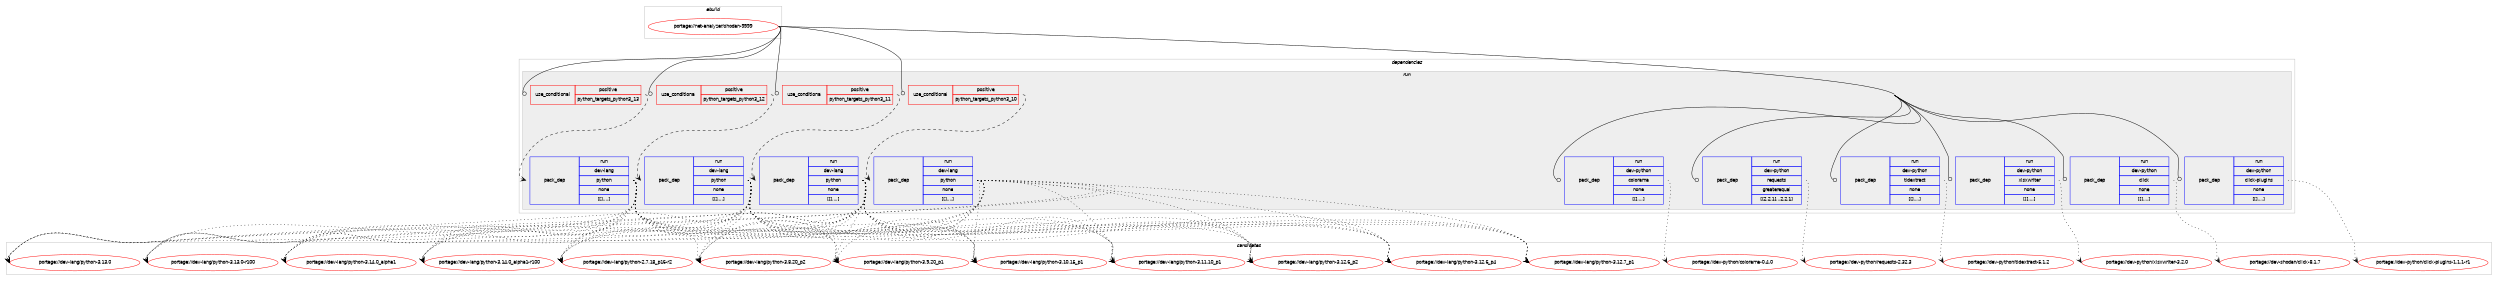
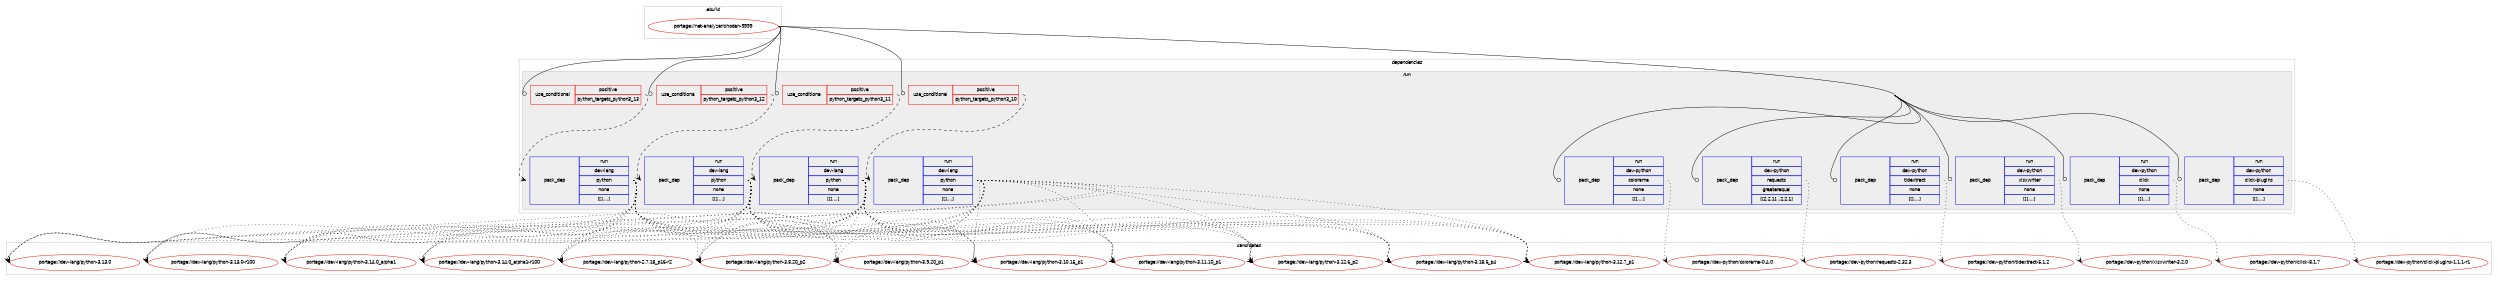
  digraph {
    compound=true
    concentrate=true
    fontname=Helvetica
    fontsize=10
    newrank=true
    rankdir=TB
    ranksep=1.5
    node [color=red fontname=Helvetica fontsize=10]
    edge [arrowhead=vee headport=w style=dotted tailport=e weight=100]
    n1 [label="portage://net-analyzer/shodan-9999" width=4]
    n2 [color=blue label=<<TABLE BORDER="0" CELLBORDER="1" CELLSPACING="0" CELLPADDING="4" WIDTH="220"><TR><TD ROWSPAN="6" CELLPADDING="30">pack_dep</TD></TR><TR><TD WIDTH="110">run</TD></TR><TR><TD>dev-lang</TD></TR><TR><TD>python</TD></TR><TR><TD>none</TD></TR><TR><TD>[[],,,,]</TD></TR></TABLE>> shape=none]
    n3 [label=<<TABLE BORDER="0" CELLBORDER="1" CELLSPACING="0" CELLPADDING="4"><TR><TD ROWSPAN="3" CELLPADDING="10">use_conditional</TD></TR><TR><TD>positive</TD></TR><TR><TD>python_targets_python3_10</TD></TR></TABLE>> shape=none]
    n4 [color=blue label=<<TABLE BORDER="0" CELLBORDER="1" CELLSPACING="0" CELLPADDING="4" WIDTH="220"><TR><TD ROWSPAN="6" CELLPADDING="30">pack_dep</TD></TR><TR><TD WIDTH="110">run</TD></TR><TR><TD>dev-lang</TD></TR><TR><TD>python</TD></TR><TR><TD>none</TD></TR><TR><TD>[[],,,,]</TD></TR></TABLE>> shape=none]
    n5 [label=<<TABLE BORDER="0" CELLBORDER="1" CELLSPACING="0" CELLPADDING="4"><TR><TD ROWSPAN="3" CELLPADDING="10">use_conditional</TD></TR><TR><TD>positive</TD></TR><TR><TD>python_targets_python3_11</TD></TR></TABLE>> shape=none]
    n6 [color=blue label=<<TABLE BORDER="0" CELLBORDER="1" CELLSPACING="0" CELLPADDING="4" WIDTH="220"><TR><TD ROWSPAN="6" CELLPADDING="30">pack_dep</TD></TR><TR><TD WIDTH="110">run</TD></TR><TR><TD>dev-lang</TD></TR><TR><TD>python</TD></TR><TR><TD>none</TD></TR><TR><TD>[[],,,,]</TD></TR></TABLE>> shape=none]
    n7 [label=<<TABLE BORDER="0" CELLBORDER="1" CELLSPACING="0" CELLPADDING="4"><TR><TD ROWSPAN="3" CELLPADDING="10">use_conditional</TD></TR><TR><TD>positive</TD></TR><TR><TD>python_targets_python3_12</TD></TR></TABLE>> shape=none]
    n8 [color=blue label=<<TABLE BORDER="0" CELLBORDER="1" CELLSPACING="0" CELLPADDING="4" WIDTH="220"><TR><TD ROWSPAN="6" CELLPADDING="30">pack_dep</TD></TR><TR><TD WIDTH="110">run</TD></TR><TR><TD>dev-lang</TD></TR><TR><TD>python</TD></TR><TR><TD>none</TD></TR><TR><TD>[[],,,,]</TD></TR></TABLE>> shape=none]
    n9 [label=<<TABLE BORDER="0" CELLBORDER="1" CELLSPACING="0" CELLPADDING="4"><TR><TD ROWSPAN="3" CELLPADDING="10">use_conditional</TD></TR><TR><TD>positive</TD></TR><TR><TD>python_targets_python3_13</TD></TR></TABLE>> shape=none]
    n10 [color=blue label=<<TABLE BORDER="0" CELLBORDER="1" CELLSPACING="0" CELLPADDING="4" WIDTH="220"><TR><TD ROWSPAN="6" CELLPADDING="30">pack_dep</TD></TR><TR><TD WIDTH="110">run</TD></TR><TR><TD>dev-python</TD></TR><TR><TD>click</TD></TR><TR><TD>none</TD></TR><TR><TD>[[],,,,]</TD></TR></TABLE>> shape=none]
    n11 [color=blue label=<<TABLE BORDER="0" CELLBORDER="1" CELLSPACING="0" CELLPADDING="4" WIDTH="220"><TR><TD ROWSPAN="6" CELLPADDING="30">pack_dep</TD></TR><TR><TD WIDTH="110">run</TD></TR><TR><TD>dev-python</TD></TR><TR><TD>click-plugins</TD></TR><TR><TD>none</TD></TR><TR><TD>[[],,,,]</TD></TR></TABLE>> shape=none]
    n12 [color=blue label=<<TABLE BORDER="0" CELLBORDER="1" CELLSPACING="0" CELLPADDING="4" WIDTH="220"><TR><TD ROWSPAN="6" CELLPADDING="30">pack_dep</TD></TR><TR><TD WIDTH="110">run</TD></TR><TR><TD>dev-python</TD></TR><TR><TD>colorama</TD></TR><TR><TD>none</TD></TR><TR><TD>[[],,,,]</TD></TR></TABLE>> shape=none]
    n13 [color=blue label=<<TABLE BORDER="0" CELLBORDER="1" CELLSPACING="0" CELLPADDING="4" WIDTH="220"><TR><TD ROWSPAN="6" CELLPADDING="30">pack_dep</TD></TR><TR><TD WIDTH="110">run</TD></TR><TR><TD>dev-python</TD></TR><TR><TD>requests</TD></TR><TR><TD>greaterequal</TD></TR><TR><TD>[[2,2,1],,,2.2.1]</TD></TR></TABLE>> shape=none]
    n14 [color=blue label=<<TABLE BORDER="0" CELLBORDER="1" CELLSPACING="0" CELLPADDING="4" WIDTH="220"><TR><TD ROWSPAN="6" CELLPADDING="30">pack_dep</TD></TR><TR><TD WIDTH="110">run</TD></TR><TR><TD>dev-python</TD></TR><TR><TD>tldextract</TD></TR><TR><TD>none</TD></TR><TR><TD>[[],,,,]</TD></TR></TABLE>> shape=none]
    n15 [color=blue label=<<TABLE BORDER="0" CELLBORDER="1" CELLSPACING="0" CELLPADDING="4" WIDTH="220"><TR><TD ROWSPAN="6" CELLPADDING="30">pack_dep</TD></TR><TR><TD WIDTH="110">run</TD></TR><TR><TD>dev-python</TD></TR><TR><TD>xlsxwriter</TD></TR><TR><TD>none</TD></TR><TR><TD>[[],,,,]</TD></TR></TABLE>> shape=none]
    n16 [label="portage://dev-lang/python-3.14.0_alpha1-r100" width=4]
    n17 [label="portage://dev-lang/python-3.14.0_alpha1" width=4]
    n18 [label="portage://dev-lang/python-3.13.0-r100" width=4]
    n19 [label="portage://dev-lang/python-3.13.0" width=4]
    n20 [label="portage://dev-lang/python-3.12.7_p1" width=4]
-   n21 [label="portage://dev-lang/python-3.12.6_p4" width=4]
+   n21 [label="portage://dev-lang/python-3.18.6_p4" width=4]
    n22 [label="portage://dev-lang/python-3.12.6_p2" width=4]
    n23 [label="portage://dev-lang/python-3.11.10_p1" width=4]
    n24 [label="portage://dev-lang/python-3.10.15_p1" width=4]
    n25 [label="portage://dev-lang/python-3.9.20_p1" width=4]
    n26 [label="portage://dev-lang/python-3.8.20_p2" width=4]
    n27 [label="portage://dev-lang/python-2.7.18_p16-r2" width=4]
-   n28 [label="portage://dev-shodan/click-8.1.7" width=4]
+   n28 [label="portage://dev-python/click-8.1.7" width=4]
    n29 [label="portage://dev-python/click-plugins-1.1.1-r1" width=4]
    n30 [label="portage://dev-python/colorama-0.4.0" width=4]
    n31 [label="portage://dev-python/requests-2.32.3" width=4]
    n32 [label="portage://dev-python/tldextract-5.1.2" width=4]
    n33 [label="portage://dev-python/xlsxwriter-3.2.0" width=4]
    subgraph cluster_1 {
      color=gray
      label=<<i>ebuild</i>>
      n1
    }
    subgraph cluster_2 {
      color=gray
      label=<<i>dependencies</i>>
      subgraph cluster_3 {
        color=gray
        fillcolor="#eeeeee"
        label=<<i>compile</i>>
        style=filled
      }
      subgraph cluster_4 {
        color=gray
        fillcolor="#eeeeee"
        label=<<i>compile and run</i>>
        style=filled
      }
      subgraph cluster_5 {
        color=gray
        fillcolor="#eeeeee"
        label=<<i>run</i>>
        style=filled
        subgraph sub_6 {
          color=gray
          fillcolor="#eeeeee"
          label=<<i>run</i>>
          style=filled
          n3
          subgraph sub_7 {
            color=gray
            fillcolor="#eeeeee"
            label=<<i>run</i>>
            style=filled
            n2
          }
        }
        subgraph sub_8 {
          color=gray
          fillcolor="#eeeeee"
          label=<<i>run</i>>
          style=filled
          n5
          subgraph sub_9 {
            color=gray
            fillcolor="#eeeeee"
            label=<<i>run</i>>
            style=filled
            n4
          }
        }
        subgraph sub_10 {
          color=gray
          fillcolor="#eeeeee"
          label=<<i>run</i>>
          style=filled
          n7
          subgraph sub_11 {
            color=gray
            fillcolor="#eeeeee"
            label=<<i>run</i>>
            style=filled
            n6
          }
        }
        subgraph sub_12 {
          color=gray
          fillcolor="#eeeeee"
          label=<<i>run</i>>
          style=filled
          n9
          subgraph sub_13 {
            color=gray
            fillcolor="#eeeeee"
            label=<<i>run</i>>
            style=filled
            n8
          }
        }
        subgraph sub_14 {
          color=gray
          fillcolor="#eeeeee"
          label=<<i>run</i>>
          style=filled
          n10
        }
        subgraph sub_15 {
          color=gray
          fillcolor="#eeeeee"
          label=<<i>run</i>>
          style=filled
          n11
        }
        subgraph sub_16 {
          color=gray
          fillcolor="#eeeeee"
          label=<<i>run</i>>
          style=filled
          n12
        }
        subgraph sub_17 {
          color=gray
          fillcolor="#eeeeee"
          label=<<i>run</i>>
          style=filled
          n13
        }
        subgraph sub_18 {
          color=gray
          fillcolor="#eeeeee"
          label=<<i>run</i>>
          style=filled
          n14
        }
        subgraph sub_19 {
          color=gray
          fillcolor="#eeeeee"
          label=<<i>run</i>>
          style=filled
          n15
        }
      }
    }
    subgraph cluster_20 {
      color=gray
      label=<<i>candidates</i>>
      rank=same
      subgraph sub_21 {
        color=black
        label=<<i>candidates</i>>
        nodesep=1
        rank=same
        n16
        n17
        n18
        n19
        n20
        n21
        n22
        n23
        n24
        n25
        n26
        n27
      }
      subgraph sub_22 {
        color=black
        label=<<i>candidates</i>>
        nodesep=1
        rank=same
        n16
        n17
        n18
        n19
        n20
        n21
        n22
        n23
        n24
        n25
        n26
        n27
      }
      subgraph sub_23 {
        color=black
        label=<<i>candidates</i>>
        nodesep=1
        rank=same
        n16
        n17
        n18
        n19
        n20
        n21
        n22
        n23
        n24
        n25
        n26
        n27
      }
      subgraph sub_24 {
        color=black
        label=<<i>candidates</i>>
        nodesep=1
        rank=same
        n16
        n17
        n18
        n19
        n20
        n21
        n22
        n23
        n24
        n25
        n26
        n27
      }
      subgraph sub_25 {
        color=black
        label=<<i>candidates</i>>
        nodesep=1
        rank=same
        n28
      }
      subgraph sub_26 {
        color=black
        label=<<i>candidates</i>>
        nodesep=1
        rank=same
        n29
      }
      subgraph sub_27 {
        color=black
        label=<<i>candidates</i>>
        nodesep=1
        rank=same
        n30
      }
      subgraph sub_28 {
        color=black
        label=<<i>candidates</i>>
        nodesep=1
        rank=same
        n31
      }
      subgraph sub_29 {
        color=black
        label=<<i>candidates</i>>
        nodesep=1
        rank=same
        n32
      }
      subgraph sub_30 {
        color=black
        label=<<i>candidates</i>>
        nodesep=1
        rank=same
        n33
      }
    }
    n1 -> n3 [arrowhead=odot style=solid weight=20]
    n1 -> n5 [arrowhead=odot style=solid weight=20]
    n1 -> n7 [arrowhead=odot style=solid weight=20]
    n1 -> n9 [arrowhead=odot style=solid weight=20]
    n1 -> n10 [arrowhead=odot style=solid weight=20]
    n1 -> n11 [arrowhead=odot style=solid weight=20]
    n1 -> n12 [arrowhead=odot style=solid weight=20]
    n1 -> n13 [arrowhead=odot style=solid weight=20]
    n1 -> n14 [arrowhead=odot style=solid weight=20]
    n1 -> n15 [arrowhead=odot style=solid weight=20]
    n2 -> n16
    n2 -> n17
    n2 -> n18
    n2 -> n19
    n2 -> n20
    n2 -> n21
    n2 -> n22
    n2 -> n23
    n2 -> n24
    n2 -> n25
    n2 -> n26
    n2 -> n27
    n3 -> n2 [style=dashed weight=20]
    n4 -> n16
    n4 -> n17
    n4 -> n18
    n4 -> n19
    n4 -> n20
    n4 -> n21
    n4 -> n22
    n4 -> n23
    n4 -> n24
    n4 -> n25
    n4 -> n26
    n4 -> n27
    n5 -> n4 [style=dashed weight=20]
    n6 -> n16
    n6 -> n17
    n6 -> n18
    n6 -> n19
    n6 -> n20
    n6 -> n21
    n6 -> n22
    n6 -> n23
    n6 -> n24
    n6 -> n25
    n6 -> n26
    n6 -> n27
    n7 -> n6 [style=dashed weight=20]
    n8 -> n16
    n8 -> n17
    n8 -> n18
    n8 -> n19
    n8 -> n20
    n8 -> n21
    n8 -> n22
    n8 -> n23
    n8 -> n24
    n8 -> n25
    n8 -> n26
    n8 -> n27
    n9 -> n8 [style=dashed weight=20]
    n10 -> n28
    n11 -> n29
    n12 -> n30
    n13 -> n31
    n14 -> n32
    n15 -> n33
  }
